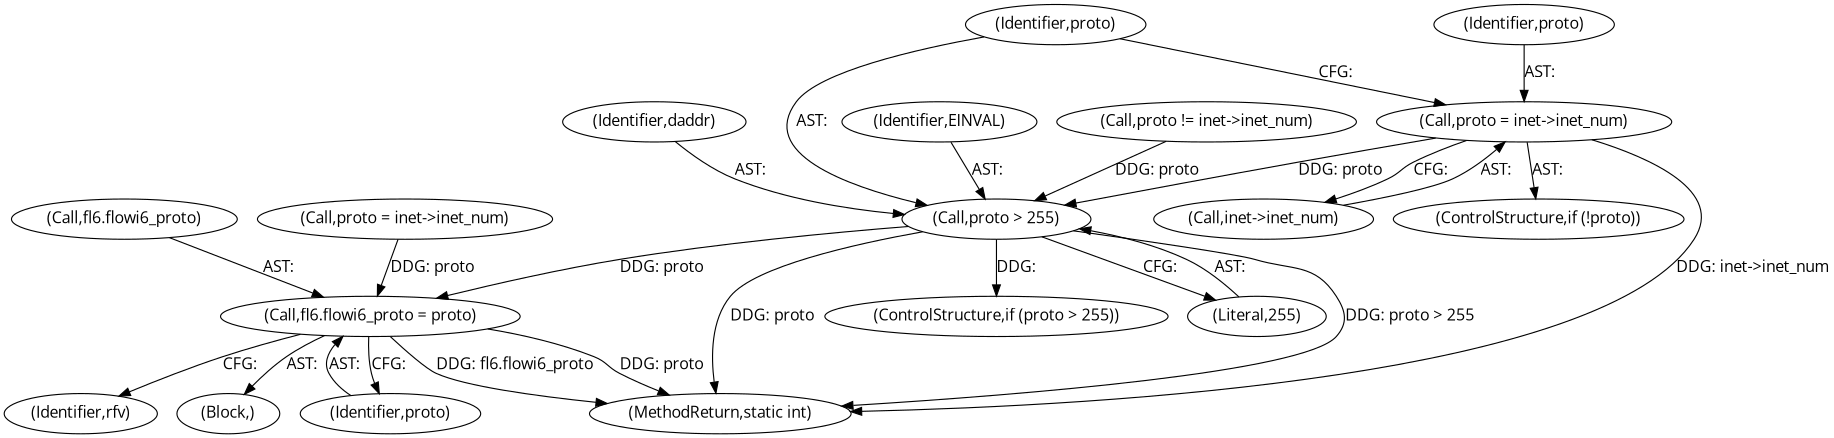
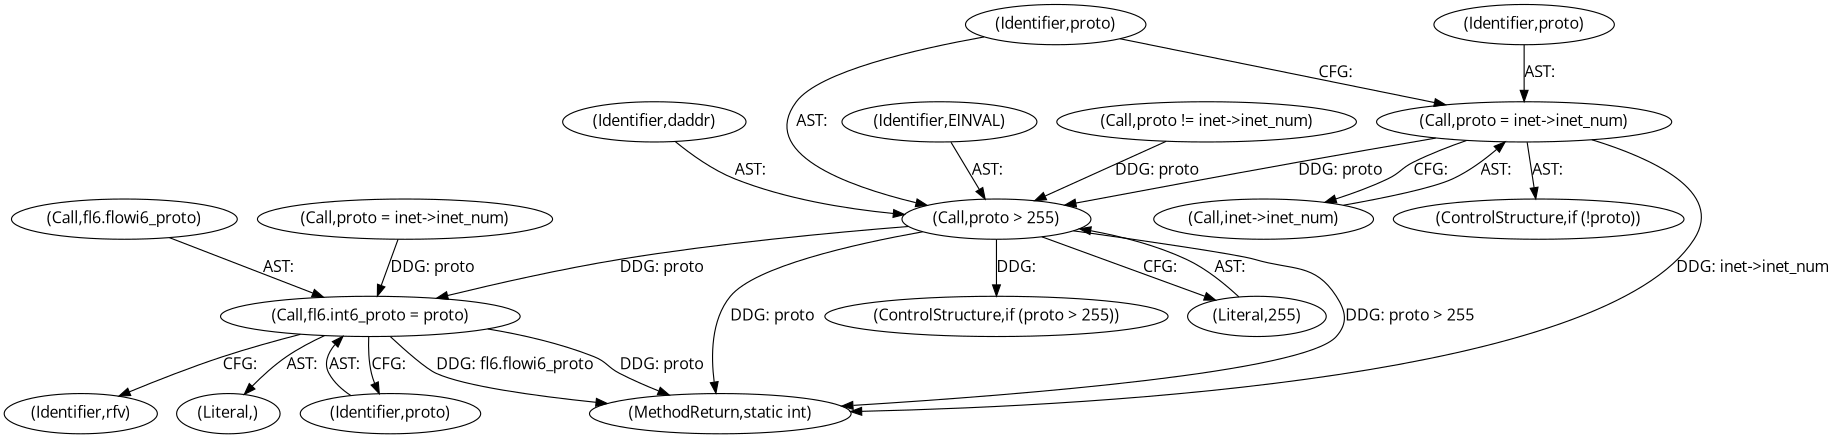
  digraph {
    fontname="Open Sans"
    node [fontname="Open Sans"]
    edge [fontname="Open Sans"]
    n1 [label="(Call,proto = inet->inet_num)"]
    n2 [label="(Call,proto > 255)"]
    n3 [label="(Call,inet->inet_num)"]
    n4 [label="(ControlStructure,if (!proto))"]
    n5 [label="(MethodReturn,static int)"]
-   n6 [label="(Call,fl6.flowi6_proto = proto)"]
+   n6 [label="(Call,fl6.int6_proto = proto)"]
    n7 [label="(ControlStructure,if (proto > 255))"]
    n8 [label="(Literal,255)"]
-   n9 [label="(Block,)"]
+   n9 [label="(Literal,)"]
    n10 [label="(Identifier,proto)"]
    n11 [label="(Identifier,rfv)"]
    n12 [label="(Identifier,daddr)"]
    n13 [label="(Call,proto = inet->inet_num)"]
    n14 [label="(Identifier,proto)"]
    n15 [label="(Identifier,proto)"]
    n16 [label="(Call,fl6.flowi6_proto)"]
    n17 [label="(Identifier,EINVAL)"]
    n18 [label="(Call,proto != inet->inet_num)"]
    n1 -> n2 [label="DDG: proto"]
    n1 -> n3 [label="CFG: "]
    n1 -> n4 [label="AST: "]
    n1 -> n5 [label="DDG: inet->inet_num"]
    n2 -> n5 [label="DDG: proto > 255"]
    n2 -> n5 [label="DDG: proto"]
    n2 -> n6 [label="DDG: proto"]
    n2 -> n7 [label="DDG: "]
    n2 -> n8 [label="CFG: "]
    n3 -> n1 [label="AST: "]
    n6 -> n5 [label="DDG: fl6.flowi6_proto"]
    n6 -> n5 [label="DDG: proto"]
    n6 -> n9 [label="AST: "]
    n6 -> n10 [label="CFG: "]
    n6 -> n11 [label="CFG: "]
    n8 -> n2 [label="AST: "]
    n10 -> n6 [label="AST: "]
    n12 -> n2 [label="AST: "]
    n13 -> n6 [label="DDG: proto"]
    n14 -> n1 [label="CFG: "]
    n14 -> n2 [label="AST: "]
    n15 -> n1 [label="AST: "]
    n16 -> n6 [label="AST: "]
    n17 -> n2 [label="AST: "]
    n18 -> n2 [label="DDG: proto"]
  }
